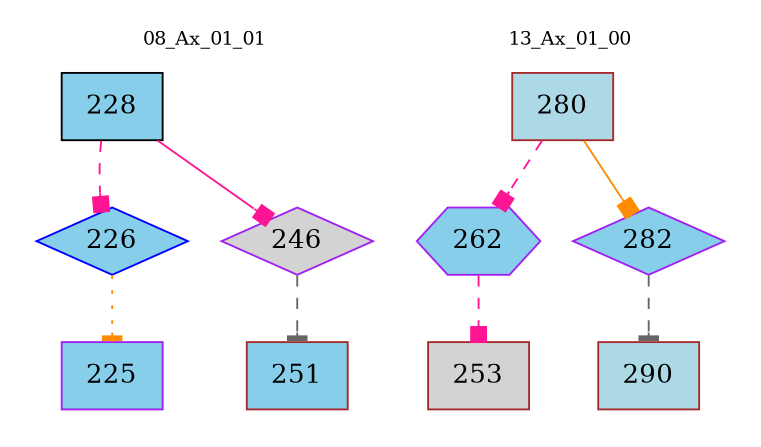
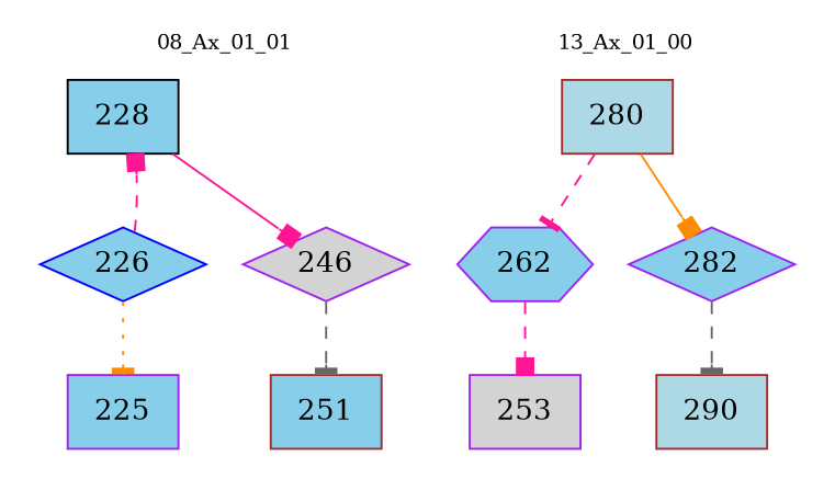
  digraph {
    node [color=purple fillcolor=skyblue shape=box style=filled]
    edge [arrowhead=box color=deeppink style=dashed]
    n1 [color=black label=228]
    n2 [color=blue label=226 shape=diamond]
    n3 [fillcolor=lightgrey label=246 shape=diamond]
    n4 [label=225]
    n5 [color=brown label=251]
    n6 [color=brown fillcolor=lightblue label=280]
    n7 [label=262 shape=hexagon]
    n8 [label=282 shape=diamond]
-   n9 [color=brown fillcolor=lightgrey label=253]
+   n9 [fillcolor=lightgrey label=253]
    n10 [color=brown fillcolor=lightblue label=290]
    subgraph cluster_1 {
      color=white
      fontsize=10
      label="08_Ax_01_01"
      n1
      n2
      n3
      n4
      n5
    }
    subgraph cluster_2 {
      color=white
      fontsize=10
      label="13_Ax_01_00"
      n6
      n7
      n8
      n9
      n10
    }
-   n1 -> n2
+   n2 -> n1
    n1 -> n3 [style=solid]
    n2 -> n4 [arrowhead=tee color=darkorange style=dotted]
    n3 -> n5 [arrowhead=tee color=gray40]
-   n6 -> n7
+   n6 -> n7 [arrowhead=tee]
    n6 -> n8 [color=darkorange style=solid]
    n7 -> n9
    n8 -> n10 [arrowhead=tee color=gray40]
  }
